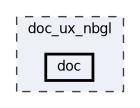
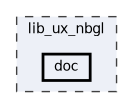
  digraph {
    compound=true
    n1 [color=black fillcolor="#edf0f7" fontname=Helvetica fontsize=10 height=0.2 label=doc shape=box style="filled,bold" width=0.4]
    subgraph cluster_1 {
      bgcolor="#edf0f7"
      fontname=Helvetica
      fontsize=10
-     label=doc_ux_nbgl
+     label=lib_ux_nbgl
      pencolor=grey25
      style="filled,dashed"
      n1
    }
  }
